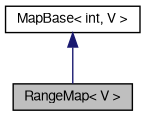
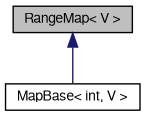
  digraph {
    node [color=black fontname=FreeSans fontsize=10 shape=record style=filled]
    n1 [fillcolor=grey75 fontcolor=black height=0.2 label="RangeMap\< V \>" width=0.4]
    n2 [fillcolor=white height=0.2 label="MapBase\< int, V \>" width=0.4]
-   n2 -> n1 [color=midnightblue dir=back fontname=FreeSans fontsize=10 labelfontname=FreeSans labelfontsize=10 style=solid]
+   n1 -> n2 [color=midnightblue dir=back fontname=FreeSans fontsize=10 labelfontname=FreeSans labelfontsize=10 style=solid]
  }
